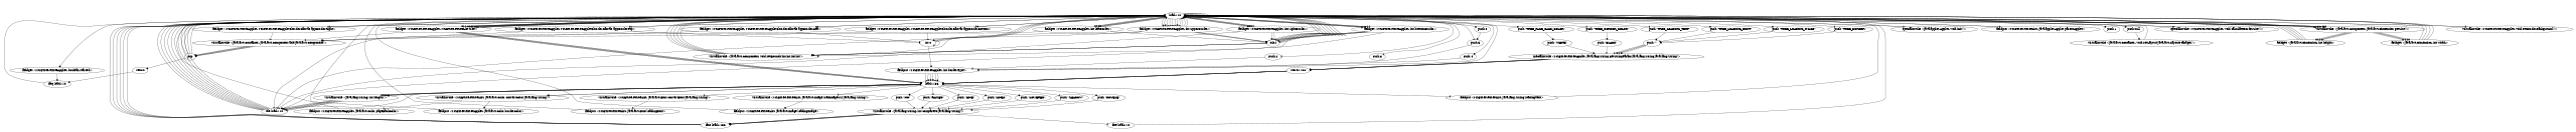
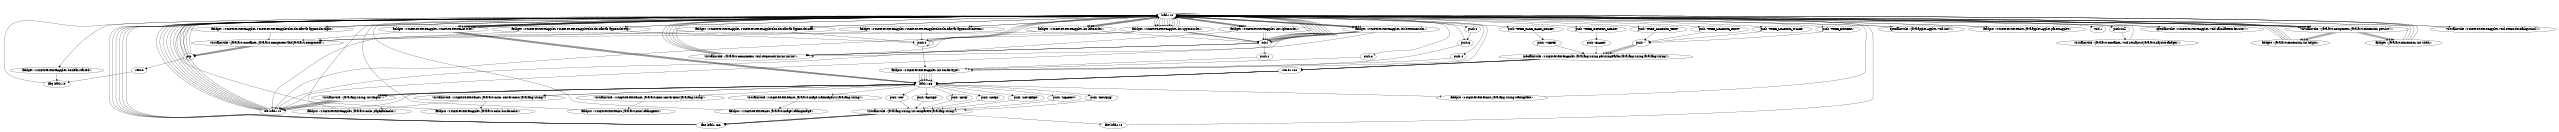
  digraph {
    edge [arrowhead=tee]
    "load.r r0"
    "fieldget <MSBTree.RTreeApplet: boolean started>"
    "specialinvoke <java.applet.Applet: void init()>"
    "fieldget <MSBTree.RTreeApplet: MSBTree.RTreeList tree>"
    "fieldput <MSBTree.RTreeList: java.applet.Applet parentApplet>"
    "push \"TREE_PAGE_BACK_COLOR\""
    "push \"TREE_BORDER_COLOR\""
    "push \"TREE_LOADING_TEXT\""
    "push \"TREE_LOADING_FONT\""
    "push \"TREE_LOADING_IMAGE\""
    "push \"TREE_BORDER\""
-   "push 0" [label="int 0"]
+   "push 0"
    "push 2"
-   "push 1"
+   "push 1" [label="void 1"]
    "push 6"
    "push 3"
    "push 5"
    "push 4"
    "push null"
    "specialinvoke <MSBTree.RTreeApplet: void calculateBorderSize()>"
    "fieldget <MSBTree.RTreeApplet: int leftBorder>"
    "fieldget <MSBTree.RTreeApplet: MSBTree.RTreeApplet$borderCanvas appBorderLeft>"
    "fieldget <MSBTree.RTreeApplet: int upperBorder>"
    "virtualinvoke <java.awt.Component: java.awt.Dimension getSize()>"
    "fieldget <MSBTree.RTreeApplet: int bottomBorder>"
    "fieldget <MSBTree.RTreeApplet: int rightBorder>"
    "fieldget <MSBTree.RTreeApplet: MSBTree.RTreeApplet$borderCanvas appBorderRight>"
    "fieldget <MSBTree.RTreeApplet: MSBTree.RTreeApplet$borderCanvas appBorderTop>"
    "fieldget <MSBTree.RTreeApplet: MSBTree.RTreeApplet$borderCanvas appBorderBottom>"
    "virtualinvoke <MSBTree.RTreeApplet: void setBorderBackground()>"
    "ifeq load.r r0"
    "load.r r36"
    "virtualinvoke <java.awt.Container: java.awt.Component add(java.awt.Component)>"
    "push \"WHITE\""
    "push \"BLACK\""
    "push \"\""
    "fieldput <MSBTree.RTreeApplet: int borderType>"
    "virtualinvoke <java.awt.Container: void setLayout(java.awt.LayoutManager)>"
    "ifle load.r r0"
    "sub.i"
    "virtualinvoke <java.awt.Component: void setBounds(int,int,int,int)>"
    "fieldget <java.awt.Dimension: int height>"
    "fieldget <java.awt.Dimension: int width>"
    return
    "virtualinvoke <java.lang.String: int length()>"
    "virtualinvoke <MSBTree.RTreeList: java.awt.Color convertColor(java.lang.String)>"
    "fieldput <MSBTree.RTreeList: java.lang.String loadingText>"
    "virtualinvoke <MSBTree.RTreeList: java.awt.Font convertFont(java.lang.String)>"
    "virtualinvoke <MSBTree.RTreeList: java.awt.Image loadImageUrl(java.lang.String)>"
    "push \"NO\""
    "push \"RAISED\""
    "push \"LINE\""
    "push \"LINE2\""
    "push \"LOWERED\""
    "push \"SHADOW\""
    "push \"DOUBLE\""
    pop
    "specialinvoke <MSBTree.RTreeApplet: java.lang.String getStringParam(java.lang.String,java.lang.String)>"
    "store.r r36"
    "fieldput <MSBTree.RTreeApplet: java.awt.Color pageBackColor>"
    "fieldput <MSBTree.RTreeApplet: java.awt.Color borderColor>"
    "fieldput <MSBTree.RTreeList: java.awt.Font loadingFont>"
    "fieldput <MSBTree.RTreeList: java.awt.Image loadingImage>"
    "virtualinvoke <java.lang.String: int compareTo(java.lang.String)>"
    "ifne load.r r36"
    "ifne load.r r0"
    "load.r r0" -> "load.r r0"
    "load.r r0" -> "load.r r0"
    "load.r r0" -> "load.r r0" [arrowhead=dot]
    "load.r r0" -> "load.r r0" [arrowhead=dot]
    "load.r r0" -> "load.r r0"
    "load.r r0" -> "load.r r0"
    "load.r r0" -> "load.r r0"
    "load.r r0" -> "fieldget <MSBTree.RTreeApplet: boolean started>" [arrowhead=dot]
    "load.r r0" -> "specialinvoke <java.applet.Applet: void init()>"
    "load.r r0" -> "fieldget <MSBTree.RTreeApplet: MSBTree.RTreeList tree>" [arrowhead=dot]
    "load.r r0" -> "fieldget <MSBTree.RTreeApplet: MSBTree.RTreeList tree>"
    "load.r r0" -> "fieldget <MSBTree.RTreeApplet: MSBTree.RTreeList tree>"
    "load.r r0" -> "fieldget <MSBTree.RTreeApplet: MSBTree.RTreeList tree>" [arrowhead=dot]
    "load.r r0" -> "fieldget <MSBTree.RTreeApplet: MSBTree.RTreeList tree>" [arrowhead=dot]
    "load.r r0" -> "fieldget <MSBTree.RTreeApplet: MSBTree.RTreeList tree>" [arrowhead=dot]
    "load.r r0" -> "fieldget <MSBTree.RTreeApplet: MSBTree.RTreeList tree>"
    "load.r r0" -> "fieldget <MSBTree.RTreeApplet: MSBTree.RTreeList tree>" [arrowhead=dot]
    "load.r r0" -> "fieldget <MSBTree.RTreeApplet: MSBTree.RTreeList tree>" [arrowhead=dot]
    "load.r r0" -> "fieldget <MSBTree.RTreeApplet: MSBTree.RTreeList tree>" [arrowhead=dot]
    "load.r r0" -> "fieldput <MSBTree.RTreeList: java.applet.Applet parentApplet>"
    "load.r r0" -> "push \"TREE_PAGE_BACK_COLOR\"" [arrowhead=dot]
    "load.r r0" -> "push \"TREE_BORDER_COLOR\""
    "load.r r0" -> "push \"TREE_LOADING_TEXT\""
    "load.r r0" -> "push \"TREE_LOADING_FONT\"" [arrowhead=dot]
    "load.r r0" -> "push \"TREE_LOADING_IMAGE\"" [arrowhead=dot]
    "load.r r0" -> "push \"TREE_BORDER\""
    "load.r r0" -> "push 0" [arrowhead=dot]
-   "load.r r0" -> "push 2"
+   "sub.i" -> "push 2"
    "load.r r0" -> "push 1" [arrowhead=dot]
    "load.r r0" -> "push 6" [arrowhead=dot]
    "load.r r0" -> "push 3"
    "load.r r0" -> "push 5"
    "load.r r0" -> "push 4" [arrowhead=dot]
    "load.r r0" -> "push null" [arrowhead=dot]
    "load.r r0" -> "specialinvoke <MSBTree.RTreeApplet: void calculateBorderSize()>" [arrowhead=dot]
    "load.r r0" -> "fieldget <MSBTree.RTreeApplet: int leftBorder>" [arrowhead=dot]
    "load.r r0" -> "fieldget <MSBTree.RTreeApplet: int leftBorder>"
    "load.r r0" -> "fieldget <MSBTree.RTreeApplet: int leftBorder>" [arrowhead=dot]
    "load.r r0" -> "fieldget <MSBTree.RTreeApplet: int leftBorder>" [arrowhead=dot]
    "load.r r0" -> "fieldget <MSBTree.RTreeApplet: MSBTree.RTreeApplet$borderCanvas appBorderLeft>" [arrowhead=dot]
    "load.r r0" -> "fieldget <MSBTree.RTreeApplet: MSBTree.RTreeApplet$borderCanvas appBorderLeft>"
    "load.r r0" -> "fieldget <MSBTree.RTreeApplet: int upperBorder>" [arrowhead=dot]
    "load.r r0" -> "fieldget <MSBTree.RTreeApplet: int upperBorder>" [arrowhead=dot]
    "load.r r0" -> "fieldget <MSBTree.RTreeApplet: int upperBorder>"
    "load.r r0" -> "fieldget <MSBTree.RTreeApplet: int upperBorder>"
    "load.r r0" -> "fieldget <MSBTree.RTreeApplet: int upperBorder>"
    "load.r r0" -> "fieldget <MSBTree.RTreeApplet: int upperBorder>"
    "load.r r0" -> "fieldget <MSBTree.RTreeApplet: int upperBorder>" [arrowhead=dot]
    "load.r r0" -> "fieldget <MSBTree.RTreeApplet: int upperBorder>"
    "load.r r0" -> "virtualinvoke <java.awt.Component: java.awt.Dimension getSize()>" [arrowhead=dot]
    "load.r r0" -> "virtualinvoke <java.awt.Component: java.awt.Dimension getSize()>" [arrowhead=dot]
    "load.r r0" -> "virtualinvoke <java.awt.Component: java.awt.Dimension getSize()>"
    "load.r r0" -> "virtualinvoke <java.awt.Component: java.awt.Dimension getSize()>"
    "load.r r0" -> "virtualinvoke <java.awt.Component: java.awt.Dimension getSize()>" [arrowhead=dot]
    "load.r r0" -> "virtualinvoke <java.awt.Component: java.awt.Dimension getSize()>"
    "load.r r0" -> "virtualinvoke <java.awt.Component: java.awt.Dimension getSize()>" [arrowhead=dot]
    "load.r r0" -> "virtualinvoke <java.awt.Component: java.awt.Dimension getSize()>" [arrowhead=dot]
    "load.r r0" -> "fieldget <MSBTree.RTreeApplet: int bottomBorder>"
    "load.r r0" -> "fieldget <MSBTree.RTreeApplet: int bottomBorder>"
    "load.r r0" -> "fieldget <MSBTree.RTreeApplet: int bottomBorder>"
    "load.r r0" -> "fieldget <MSBTree.RTreeApplet: int bottomBorder>" [arrowhead=dot]
    "load.r r0" -> "fieldget <MSBTree.RTreeApplet: int bottomBorder>"
    "load.r r0" -> "fieldget <MSBTree.RTreeApplet: int bottomBorder>"
    "load.r r0" -> "fieldget <MSBTree.RTreeApplet: int rightBorder>" [arrowhead=dot]
    "load.r r0" -> "fieldget <MSBTree.RTreeApplet: int rightBorder>" [arrowhead=dot]
    "load.r r0" -> "fieldget <MSBTree.RTreeApplet: int rightBorder>" [arrowhead=dot]
    "load.r r0" -> "fieldget <MSBTree.RTreeApplet: int rightBorder>"
    "load.r r0" -> "fieldget <MSBTree.RTreeApplet: MSBTree.RTreeApplet$borderCanvas appBorderRight>"
    "load.r r0" -> "fieldget <MSBTree.RTreeApplet: MSBTree.RTreeApplet$borderCanvas appBorderRight>"
    "load.r r0" -> "fieldget <MSBTree.RTreeApplet: MSBTree.RTreeApplet$borderCanvas appBorderTop>"
    "load.r r0" -> "fieldget <MSBTree.RTreeApplet: MSBTree.RTreeApplet$borderCanvas appBorderTop>"
    "load.r r0" -> "fieldget <MSBTree.RTreeApplet: MSBTree.RTreeApplet$borderCanvas appBorderBottom>"
    "load.r r0" -> "fieldget <MSBTree.RTreeApplet: MSBTree.RTreeApplet$borderCanvas appBorderBottom>" [arrowhead=dot]
    "load.r r0" -> "virtualinvoke <MSBTree.RTreeApplet: void setBorderBackground()>"
    "fieldget <MSBTree.RTreeApplet: boolean started>" -> "ifeq load.r r0" [arrowhead=dot]
    "specialinvoke <java.applet.Applet: void init()>" -> "load.r r0"
    "fieldget <MSBTree.RTreeApplet: MSBTree.RTreeList tree>" -> "load.r r0"
    "fieldget <MSBTree.RTreeApplet: MSBTree.RTreeList tree>" -> "load.r r0"
    "fieldget <MSBTree.RTreeApplet: MSBTree.RTreeList tree>" -> "load.r r0" [arrowhead=dot]
    "fieldget <MSBTree.RTreeApplet: MSBTree.RTreeList tree>" -> "load.r r0"
    "fieldget <MSBTree.RTreeApplet: MSBTree.RTreeList tree>" -> "load.r r36"
    "fieldget <MSBTree.RTreeApplet: MSBTree.RTreeList tree>" -> "load.r r36"
    "fieldget <MSBTree.RTreeApplet: MSBTree.RTreeList tree>" -> "load.r r36"
    "fieldget <MSBTree.RTreeApplet: MSBTree.RTreeList tree>" -> "load.r r36" [arrowhead=dot]
    "fieldget <MSBTree.RTreeApplet: MSBTree.RTreeList tree>" -> "load.r r36" [arrowhead=dot]
    "fieldget <MSBTree.RTreeApplet: MSBTree.RTreeList tree>" -> "virtualinvoke <java.awt.Container: java.awt.Component add(java.awt.Component)>"
    "fieldput <MSBTree.RTreeList: java.applet.Applet parentApplet>" -> "load.r r0" [arrowhead=dot]
    "push \"TREE_PAGE_BACK_COLOR\"" -> "push \"WHITE\"" [arrowhead=dot]
    "push \"TREE_BORDER_COLOR\"" -> "push \"BLACK\"" [arrowhead=dot]
    "push \"TREE_LOADING_TEXT\"" -> "push \"\"" [arrowhead=dot]
    "push \"TREE_LOADING_FONT\"" -> "push \"\""
    "push \"TREE_LOADING_IMAGE\"" -> "push \"\""
    "push \"TREE_BORDER\"" -> "push \"\"" [arrowhead=dot]
    "push 0" -> "load.r r0"
    "push 0" -> "load.r r0" [arrowhead=dot]
    "push 0" -> "load.r r0" [arrowhead=dot]
    "push 0" -> "push 0"
    "push 0" -> "fieldput <MSBTree.RTreeApplet: int borderType>" [arrowhead=dot]
    "push 2" -> "fieldput <MSBTree.RTreeApplet: int borderType>"
    "push 6" -> "push 5" [arrowhead=dot]
+   "push 3" -> "fieldput <MSBTree.RTreeApplet: int borderType>"
    "push 5" -> "fieldput <MSBTree.RTreeApplet: int borderType>"
    "push 4" -> "fieldput <MSBTree.RTreeApplet: int borderType>"
    "push null" -> "virtualinvoke <java.awt.Container: void setLayout(java.awt.LayoutManager)>" [arrowhead=dot]
    "specialinvoke <MSBTree.RTreeApplet: void calculateBorderSize()>" -> "load.r r0" [arrowhead=dot]
    "fieldget <MSBTree.RTreeApplet: int leftBorder>" -> "load.r r0"
    "fieldget <MSBTree.RTreeApplet: int leftBorder>" -> "load.r r0" [arrowhead=dot]
    "fieldget <MSBTree.RTreeApplet: int leftBorder>" -> "ifle load.r r0"
    "fieldget <MSBTree.RTreeApplet: int leftBorder>" -> "sub.i"
    "fieldget <MSBTree.RTreeApplet: MSBTree.RTreeApplet$borderCanvas appBorderLeft>" -> "push 0"
    "fieldget <MSBTree.RTreeApplet: MSBTree.RTreeApplet$borderCanvas appBorderLeft>" -> "virtualinvoke <java.awt.Container: java.awt.Component add(java.awt.Component)>" [arrowhead=dot]
    "fieldget <MSBTree.RTreeApplet: int upperBorder>" -> "load.r r0"
    "fieldget <MSBTree.RTreeApplet: int upperBorder>" -> "load.r r0"
    "fieldget <MSBTree.RTreeApplet: int upperBorder>" -> "load.r r0"
    "fieldget <MSBTree.RTreeApplet: int upperBorder>" -> "ifle load.r r0"
    "fieldget <MSBTree.RTreeApplet: int upperBorder>" -> "sub.i"
    "fieldget <MSBTree.RTreeApplet: int upperBorder>" -> "sub.i" [arrowhead=dot]
    "fieldget <MSBTree.RTreeApplet: int upperBorder>" -> "sub.i" [arrowhead=dot]
    "fieldget <MSBTree.RTreeApplet: int upperBorder>" -> "virtualinvoke <java.awt.Component: void setBounds(int,int,int,int)>" [arrowhead=dot]
    "virtualinvoke <java.awt.Component: java.awt.Dimension getSize()>" -> "fieldget <java.awt.Dimension: int height>" [arrowhead=dot]
    "virtualinvoke <java.awt.Component: java.awt.Dimension getSize()>" -> "fieldget <java.awt.Dimension: int height>"
    "virtualinvoke <java.awt.Component: java.awt.Dimension getSize()>" -> "fieldget <java.awt.Dimension: int height>"
    "virtualinvoke <java.awt.Component: java.awt.Dimension getSize()>" -> "fieldget <java.awt.Dimension: int height>" [arrowhead=dot]
    "virtualinvoke <java.awt.Component: java.awt.Dimension getSize()>" -> "fieldget <java.awt.Dimension: int width>" [arrowhead=dot]
    "virtualinvoke <java.awt.Component: java.awt.Dimension getSize()>" -> "fieldget <java.awt.Dimension: int width>"
    "virtualinvoke <java.awt.Component: java.awt.Dimension getSize()>" -> "fieldget <java.awt.Dimension: int width>"
    "virtualinvoke <java.awt.Component: java.awt.Dimension getSize()>" -> "fieldget <java.awt.Dimension: int width>" [arrowhead=dot]
    "fieldget <MSBTree.RTreeApplet: int bottomBorder>" -> "ifle load.r r0"
    "fieldget <MSBTree.RTreeApplet: int bottomBorder>" -> "sub.i"
    "fieldget <MSBTree.RTreeApplet: int bottomBorder>" -> "sub.i"
    "fieldget <MSBTree.RTreeApplet: int bottomBorder>" -> "sub.i"
    "fieldget <MSBTree.RTreeApplet: int bottomBorder>" -> "sub.i"
    "fieldget <MSBTree.RTreeApplet: int bottomBorder>" -> "virtualinvoke <java.awt.Component: void setBounds(int,int,int,int)>" [arrowhead=dot]
    "fieldget <MSBTree.RTreeApplet: int rightBorder>" -> "load.r r0"
    "fieldget <MSBTree.RTreeApplet: int rightBorder>" -> "ifle load.r r0"
    "fieldget <MSBTree.RTreeApplet: int rightBorder>" -> "sub.i" [arrowhead=dot]
    "fieldget <MSBTree.RTreeApplet: int rightBorder>" -> "sub.i"
    "fieldget <MSBTree.RTreeApplet: MSBTree.RTreeApplet$borderCanvas appBorderRight>" -> "load.r r0" [arrowhead=dot]
    "fieldget <MSBTree.RTreeApplet: MSBTree.RTreeApplet$borderCanvas appBorderRight>" -> "virtualinvoke <java.awt.Container: java.awt.Component add(java.awt.Component)>"
    "fieldget <MSBTree.RTreeApplet: MSBTree.RTreeApplet$borderCanvas appBorderTop>" -> "push 0"
    "fieldget <MSBTree.RTreeApplet: MSBTree.RTreeApplet$borderCanvas appBorderTop>" -> "virtualinvoke <java.awt.Container: java.awt.Component add(java.awt.Component)>" [arrowhead=dot]
    "fieldget <MSBTree.RTreeApplet: MSBTree.RTreeApplet$borderCanvas appBorderBottom>" -> "push 0"
    "fieldget <MSBTree.RTreeApplet: MSBTree.RTreeApplet$borderCanvas appBorderBottom>" -> "virtualinvoke <java.awt.Container: java.awt.Component add(java.awt.Component)>"
    "virtualinvoke <MSBTree.RTreeApplet: void setBorderBackground()>" -> "load.r r0"
    "ifeq load.r r0" -> "load.r r0"
    "load.r r36" -> "virtualinvoke <java.lang.String: int length()>" [arrowhead=dot]
    "load.r r36" -> "virtualinvoke <java.lang.String: int length()>" [arrowhead=dot]
    "load.r r36" -> "virtualinvoke <java.lang.String: int length()>" [arrowhead=dot]
    "load.r r36" -> "virtualinvoke <java.lang.String: int length()>" [arrowhead=dot]
    "load.r r36" -> "virtualinvoke <java.lang.String: int length()>" [arrowhead=dot]
    "load.r r36" -> "virtualinvoke <java.lang.String: int length()>"
    "load.r r36" -> "virtualinvoke <MSBTree.RTreeList: java.awt.Color convertColor(java.lang.String)>" [arrowhead=dot]
    "load.r r36" -> "virtualinvoke <MSBTree.RTreeList: java.awt.Color convertColor(java.lang.String)>"
    "load.r r36" -> "fieldput <MSBTree.RTreeList: java.lang.String loadingText>"
    "load.r r36" -> "virtualinvoke <MSBTree.RTreeList: java.awt.Font convertFont(java.lang.String)>"
    "load.r r36" -> "virtualinvoke <MSBTree.RTreeList: java.awt.Image loadImageUrl(java.lang.String)>"
    "load.r r36" -> "push \"NO\"" [arrowhead=dot]
    "load.r r36" -> "push \"RAISED\""
    "load.r r36" -> "push \"LINE\""
    "load.r r36" -> "push \"LINE2\"" [arrowhead=dot]
    "load.r r36" -> "push \"LOWERED\"" [arrowhead=dot]
    "load.r r36" -> "push \"SHADOW\""
    "load.r r36" -> "push \"DOUBLE\"" [arrowhead=dot]
    "virtualinvoke <java.awt.Container: java.awt.Component add(java.awt.Component)>" -> pop
    "virtualinvoke <java.awt.Container: java.awt.Component add(java.awt.Component)>" -> pop
    "virtualinvoke <java.awt.Container: java.awt.Component add(java.awt.Component)>" -> pop [arrowhead=dot]
    "virtualinvoke <java.awt.Container: java.awt.Component add(java.awt.Component)>" -> pop [arrowhead=dot]
    "virtualinvoke <java.awt.Container: java.awt.Component add(java.awt.Component)>" -> pop [arrowhead=dot]
    "push \"WHITE\"" -> "specialinvoke <MSBTree.RTreeApplet: java.lang.String getStringParam(java.lang.String,java.lang.String)>" [arrowhead=dot]
    "push \"BLACK\"" -> "specialinvoke <MSBTree.RTreeApplet: java.lang.String getStringParam(java.lang.String,java.lang.String)>"
    "push \"\"" -> "specialinvoke <MSBTree.RTreeApplet: java.lang.String getStringParam(java.lang.String,java.lang.String)>"
    "push \"\"" -> "specialinvoke <MSBTree.RTreeApplet: java.lang.String getStringParam(java.lang.String,java.lang.String)>" [arrowhead=dot]
    "push \"\"" -> "specialinvoke <MSBTree.RTreeApplet: java.lang.String getStringParam(java.lang.String,java.lang.String)>"
    "push \"\"" -> "specialinvoke <MSBTree.RTreeApplet: java.lang.String getStringParam(java.lang.String,java.lang.String)>" [arrowhead=dot]
    "fieldput <MSBTree.RTreeApplet: int borderType>" -> "load.r r0" [arrowhead=dot]
    "fieldput <MSBTree.RTreeApplet: int borderType>" -> "load.r r36"
    "fieldput <MSBTree.RTreeApplet: int borderType>" -> "load.r r36" [arrowhead=dot]
    "fieldput <MSBTree.RTreeApplet: int borderType>" -> "load.r r36" [arrowhead=dot]
    "fieldput <MSBTree.RTreeApplet: int borderType>" -> "load.r r36" [arrowhead=dot]
    "fieldput <MSBTree.RTreeApplet: int borderType>" -> "load.r r36"
    "fieldput <MSBTree.RTreeApplet: int borderType>" -> "load.r r36" [arrowhead=dot]
    "virtualinvoke <java.awt.Container: void setLayout(java.awt.LayoutManager)>" -> "load.r r0" [arrowhead=dot]
    "ifle load.r r0" -> "load.r r0" [arrowhead=dot]
    "ifle load.r r0" -> "load.r r0" [arrowhead=dot]
    "ifle load.r r0" -> "load.r r0" [arrowhead=dot]
    "ifle load.r r0" -> "load.r r0" [arrowhead=dot]
    "ifle load.r r0" -> "load.r r0" [arrowhead=dot]
    "ifle load.r r0" -> "load.r r0" [arrowhead=dot]
    "ifle load.r r0" -> "load.r r0"
    "ifle load.r r0" -> "load.r r0" [arrowhead=dot]
    "ifle load.r r0" -> "load.r r0" [arrowhead=dot]
    "ifle load.r r0" -> "load.r r36"
    "sub.i" -> "load.r r0" [arrowhead=dot]
    "sub.i" -> "load.r r0" [arrowhead=dot]
    "sub.i" -> "load.r r0" [arrowhead=dot]
    "sub.i" -> "load.r r0"
    "sub.i" -> "load.r r0"
    "sub.i" -> "load.r r0"
    "sub.i" -> "load.r r0"
    "sub.i" -> "virtualinvoke <java.awt.Component: void setBounds(int,int,int,int)>"
    "sub.i" -> "virtualinvoke <java.awt.Component: void setBounds(int,int,int,int)>" [arrowhead=dot]
    "sub.i" -> "virtualinvoke <java.awt.Component: void setBounds(int,int,int,int)>"
    "virtualinvoke <java.awt.Component: void setBounds(int,int,int,int)>" -> "load.r r0"
    "virtualinvoke <java.awt.Component: void setBounds(int,int,int,int)>" -> "load.r r0"
    "virtualinvoke <java.awt.Component: void setBounds(int,int,int,int)>" -> "load.r r0"
    "virtualinvoke <java.awt.Component: void setBounds(int,int,int,int)>" -> "load.r r0" [arrowhead=dot]
    "virtualinvoke <java.awt.Component: void setBounds(int,int,int,int)>" -> "load.r r0"
    "fieldget <java.awt.Dimension: int height>" -> "load.r r0" [arrowhead=dot]
    "fieldget <java.awt.Dimension: int height>" -> "load.r r0"
    "fieldget <java.awt.Dimension: int height>" -> "load.r r0"
    "fieldget <java.awt.Dimension: int height>" -> "load.r r0"
    "fieldget <java.awt.Dimension: int width>" -> "load.r r0" [arrowhead=dot]
    "fieldget <java.awt.Dimension: int width>" -> "load.r r0" [arrowhead=dot]
    "fieldget <java.awt.Dimension: int width>" -> "load.r r0" [arrowhead=dot]
    "fieldget <java.awt.Dimension: int width>" -> "load.r r0"
    return -> "ifeq load.r r0" [arrowhead=dot]
    "virtualinvoke <java.lang.String: int length()>" -> "ifle load.r r0" [arrowhead=dot]
    "virtualinvoke <java.lang.String: int length()>" -> "ifle load.r r0" [arrowhead=dot]
    "virtualinvoke <java.lang.String: int length()>" -> "ifle load.r r0"
    "virtualinvoke <java.lang.String: int length()>" -> "ifle load.r r0"
    "virtualinvoke <java.lang.String: int length()>" -> "ifle load.r r0"
    "virtualinvoke <java.lang.String: int length()>" -> "ifle load.r r0"
    "virtualinvoke <MSBTree.RTreeList: java.awt.Color convertColor(java.lang.String)>" -> "fieldput <MSBTree.RTreeApplet: java.awt.Color pageBackColor>"
    "virtualinvoke <MSBTree.RTreeList: java.awt.Color convertColor(java.lang.String)>" -> "fieldput <MSBTree.RTreeApplet: java.awt.Color borderColor>" [arrowhead=dot]
    "fieldput <MSBTree.RTreeList: java.lang.String loadingText>" -> "load.r r0" [arrowhead=dot]
    "virtualinvoke <MSBTree.RTreeList: java.awt.Font convertFont(java.lang.String)>" -> "fieldput <MSBTree.RTreeList: java.awt.Font loadingFont>"
    "virtualinvoke <MSBTree.RTreeList: java.awt.Image loadImageUrl(java.lang.String)>" -> "fieldput <MSBTree.RTreeList: java.awt.Image loadingImage>" [arrowhead=dot]
    "push \"NO\"" -> "virtualinvoke <java.lang.String: int compareTo(java.lang.String)>"
    "push \"RAISED\"" -> "virtualinvoke <java.lang.String: int compareTo(java.lang.String)>" [arrowhead=dot]
    "push \"LINE\"" -> "virtualinvoke <java.lang.String: int compareTo(java.lang.String)>"
    "push \"LINE2\"" -> "virtualinvoke <java.lang.String: int compareTo(java.lang.String)>"
    "push \"LOWERED\"" -> "virtualinvoke <java.lang.String: int compareTo(java.lang.String)>"
    "push \"SHADOW\"" -> "virtualinvoke <java.lang.String: int compareTo(java.lang.String)>"
    "push \"DOUBLE\"" -> "virtualinvoke <java.lang.String: int compareTo(java.lang.String)>" [arrowhead=dot]
    pop -> "load.r r0" [arrowhead=dot]
    pop -> "load.r r0" [arrowhead=dot]
    pop -> "load.r r0"
    pop -> "load.r r0" [arrowhead=dot]
    pop -> return [arrowhead=dot]
    "specialinvoke <MSBTree.RTreeApplet: java.lang.String getStringParam(java.lang.String,java.lang.String)>" -> "store.r r36"
    "specialinvoke <MSBTree.RTreeApplet: java.lang.String getStringParam(java.lang.String,java.lang.String)>" -> "store.r r36" [arrowhead=dot]
    "specialinvoke <MSBTree.RTreeApplet: java.lang.String getStringParam(java.lang.String,java.lang.String)>" -> "store.r r36" [arrowhead=dot]
    "specialinvoke <MSBTree.RTreeApplet: java.lang.String getStringParam(java.lang.String,java.lang.String)>" -> "store.r r36" [arrowhead=dot]
    "specialinvoke <MSBTree.RTreeApplet: java.lang.String getStringParam(java.lang.String,java.lang.String)>" -> "store.r r36"
    "specialinvoke <MSBTree.RTreeApplet: java.lang.String getStringParam(java.lang.String,java.lang.String)>" -> "store.r r36"
    "store.r r36" -> "load.r r36" [arrowhead=dot]
    "store.r r36" -> "load.r r36" [arrowhead=dot]
    "store.r r36" -> "load.r r36" [arrowhead=dot]
    "store.r r36" -> "load.r r36"
    "store.r r36" -> "load.r r36"
    "store.r r36" -> "load.r r36" [arrowhead=dot]
    "fieldput <MSBTree.RTreeApplet: java.awt.Color pageBackColor>" -> "load.r r0"
    "fieldput <MSBTree.RTreeApplet: java.awt.Color borderColor>" -> "load.r r0" [arrowhead=dot]
    "fieldput <MSBTree.RTreeList: java.awt.Font loadingFont>" -> "load.r r0" [arrowhead=dot]
    "fieldput <MSBTree.RTreeList: java.awt.Image loadingImage>" -> "load.r r0"
    "virtualinvoke <java.lang.String: int compareTo(java.lang.String)>" -> "ifne load.r r36" [arrowhead=dot]
    "virtualinvoke <java.lang.String: int compareTo(java.lang.String)>" -> "ifne load.r r36"
    "virtualinvoke <java.lang.String: int compareTo(java.lang.String)>" -> "ifne load.r r36"
    "virtualinvoke <java.lang.String: int compareTo(java.lang.String)>" -> "ifne load.r r36"
    "virtualinvoke <java.lang.String: int compareTo(java.lang.String)>" -> "ifne load.r r36" [arrowhead=dot]
    "virtualinvoke <java.lang.String: int compareTo(java.lang.String)>" -> "ifne load.r r36"
    "virtualinvoke <java.lang.String: int compareTo(java.lang.String)>" -> "ifne load.r r0"
    "ifne load.r r36" -> "load.r r0"
    "ifne load.r r36" -> "load.r r0" [arrowhead=dot]
    "ifne load.r r36" -> "load.r r0"
    "ifne load.r r36" -> "load.r r0"
    "ifne load.r r36" -> "load.r r0" [arrowhead=dot]
    "ifne load.r r36" -> "load.r r0" [arrowhead=dot]
    "ifne load.r r0" -> "load.r r0" [arrowhead=dot]
  }
